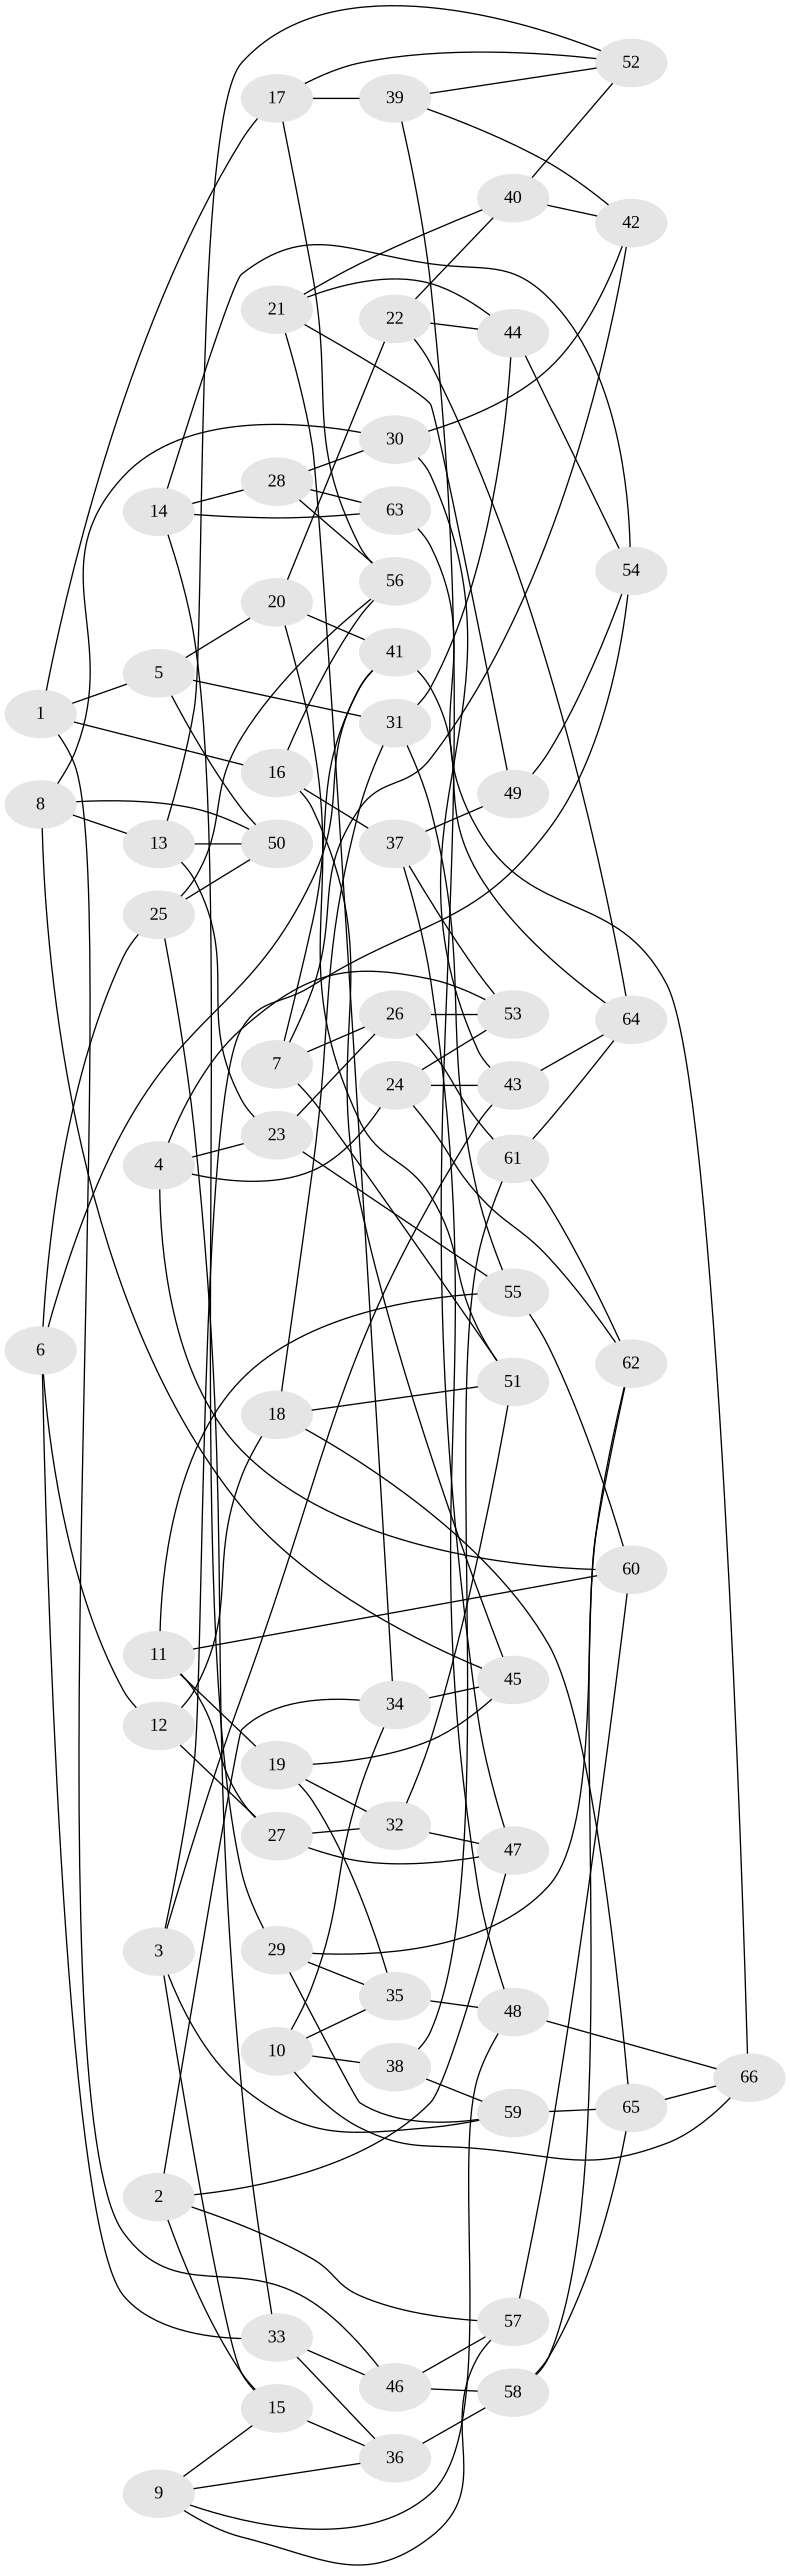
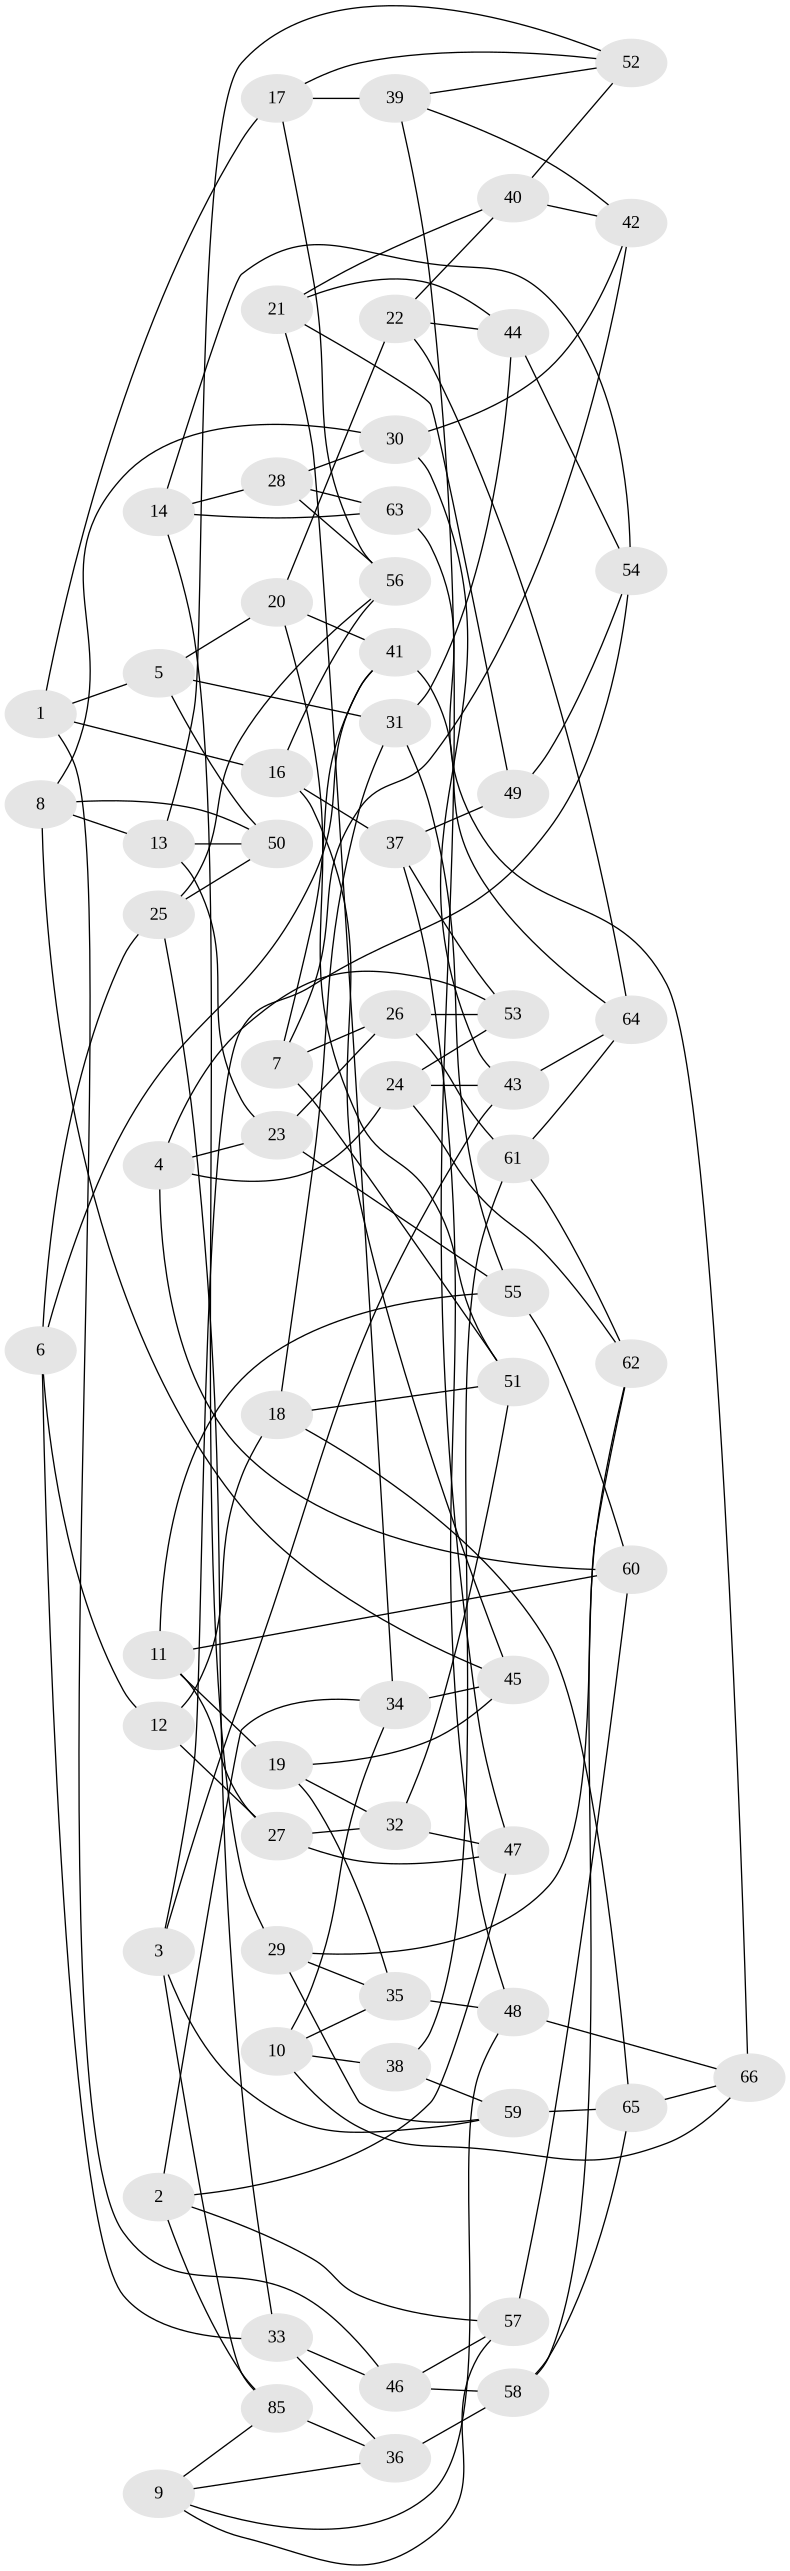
  graph {
    fontname="Liberation Serif"
    rankdir=LR
    node [color=gray90 fontname="Liberation Serif" style=filled]
    edge [fontname="Liberation Serif"]
    1
    5
    16
    17
    46
    20
    31
    50
    45
    37
    56
    52
    39
    57
    58
    2
-   15
+   15 [label=85]
    34
    47
    36
    60
    3
    43
    54
    59
    64
    65
    4
    23
    24
    53
    26
    55
    62
    41
    51
    22
    44
    6
    12
    25
    33
    27
    18
    7
    42
    61
    8
    13
    30
    9
    48
    66
    10
    35
    38
    11
    19
    32
    14
    28
    29
    63
    49
    40
    21
    1 -- 5
    1 -- 16
    1 -- 17
    1 -- 46
    5 -- 20
    5 -- 31
    5 -- 50
    16 -- 45
    16 -- 37
    16 -- 56
    17 -- 56
    17 -- 52
    17 -- 39
    46 -- 57
    46 -- 58
    20 -- 41
    20 -- 51
    20 -- 22
    31 -- 55
    31 -- 44
    37 -- 53
    37 -- 48
    37 -- 49
    39 -- 52
    39 -- 47
    39 -- 42
    57 -- 60
    58 -- 65
    58 -- 62
    2 -- 57
    2 -- 15
    2 -- 34
    2 -- 47
    15 -- 36
    34 -- 45
    36 -- 58
    3 -- 15
    3 -- 43
    3 -- 54
    3 -- 59
    43 -- 64
    59 -- 65
    65 -- 66
    4 -- 60
    4 -- 23
    4 -- 24
    4 -- 53
    23 -- 26
    23 -- 55
    24 -- 43
    24 -- 53
    24 -- 62
    26 -- 53
    26 -- 61
    55 -- 60
    41 -- 64
    22 -- 64
    22 -- 44
    22 -- 40
    44 -- 54
    6 -- 41
    6 -- 12
    6 -- 25
    6 -- 33
    12 -- 27
    12 -- 18
    25 -- 50
    25 -- 56
    25 -- 33
    33 -- 46
    33 -- 36
    27 -- 47
    27 -- 32
    18 -- 31
    18 -- 65
    18 -- 51
    7 -- 26
    7 -- 41
    7 -- 51
    7 -- 42
    61 -- 64
    61 -- 62
    8 -- 50
    8 -- 45
    8 -- 13
    8 -- 30
    13 -- 50
    13 -- 52
    13 -- 23
    30 -- 43
    30 -- 42
    9 -- 57
    9 -- 15
    9 -- 36
    9 -- 48
    48 -- 66
    10 -- 34
    10 -- 66
    10 -- 35
    10 -- 38
    35 -- 48
    38 -- 59
    38 -- 61
    11 -- 60
    11 -- 55
    11 -- 27
    11 -- 19
    19 -- 45
    19 -- 35
    19 -- 32
    32 -- 47
    32 -- 51
    14 -- 54
    14 -- 28
    14 -- 29
    14 -- 63
    28 -- 56
    28 -- 30
    28 -- 63
    29 -- 59
    29 -- 62
    29 -- 35
    63 -- 66
    49 -- 54
    40 -- 52
    40 -- 42
    21 -- 34
    21 -- 44
    21 -- 49
    21 -- 40
  }
